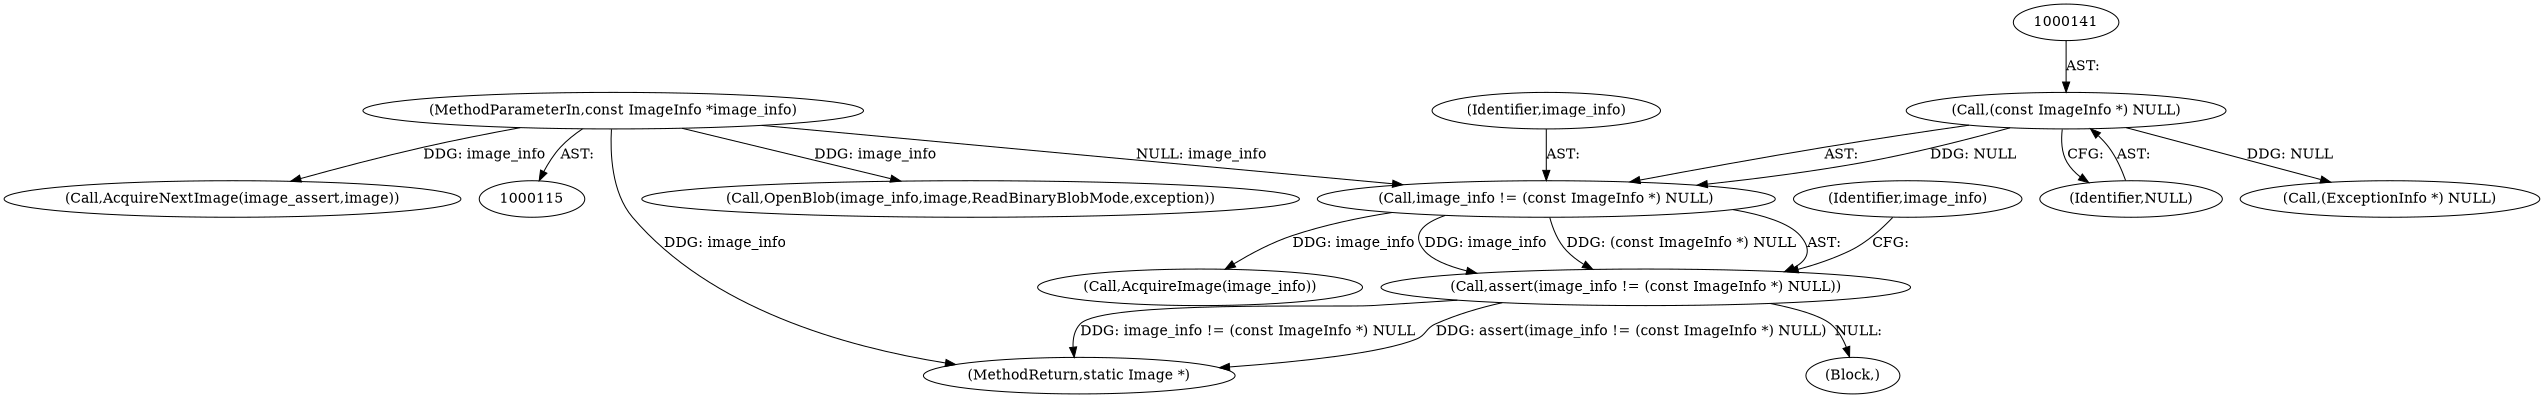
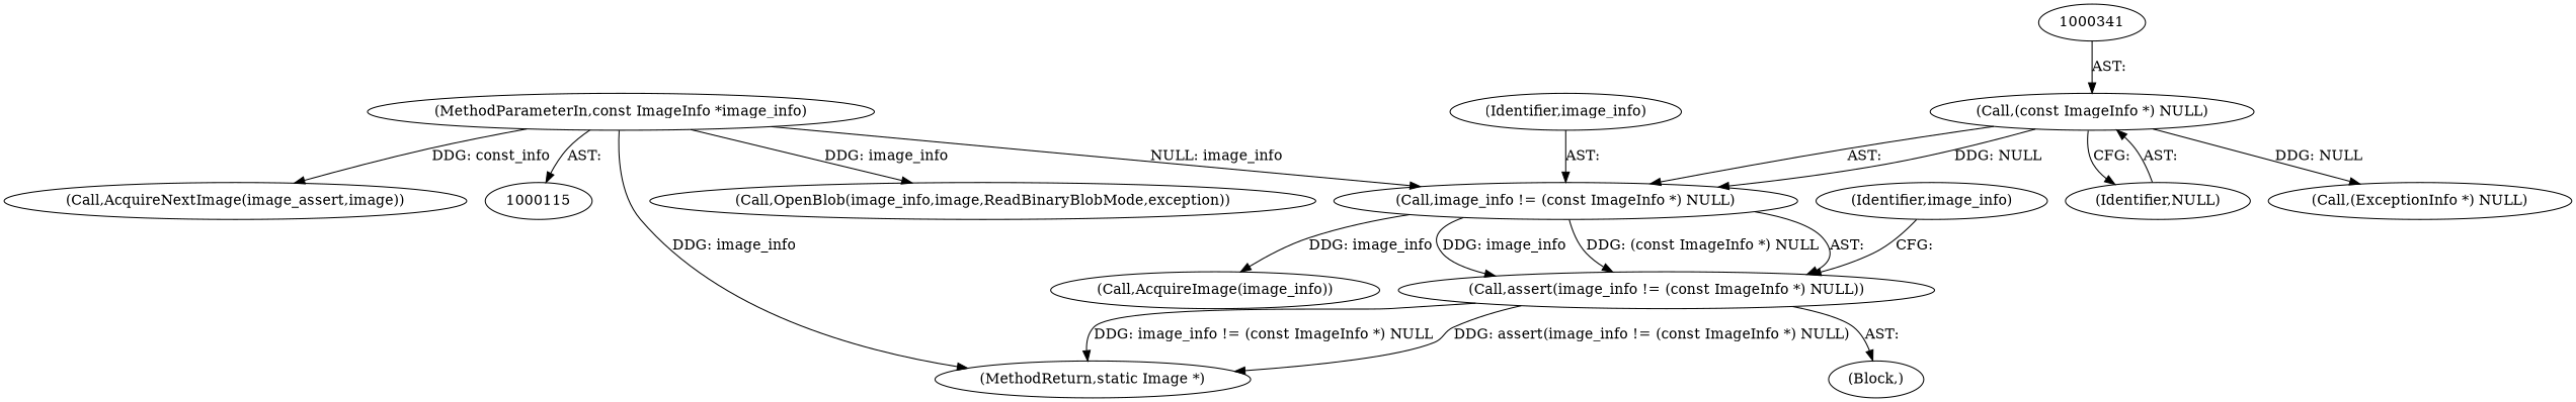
  digraph {
    n1 [label="(Call,assert(image_info != (const ImageInfo *) NULL))"]
    n2 [label="(MethodReturn,static Image *)"]
    n3 [label="(Block,)"]
    n4 [label="(Call,image_info != (const ImageInfo *) NULL)"]
    n5 [label="(Call,AcquireImage(image_info))"]
    n6 [label="(Call,(const ImageInfo *) NULL)"]
    n7 [label="(Identifier,NULL)"]
    n8 [label="(Call,(ExceptionInfo *) NULL)"]
    n9 [label="(MethodParameterIn,const ImageInfo *image_info)"]
    n10 [label="(Call,OpenBlob(image_info,image,ReadBinaryBlobMode,exception))"]
    n11 [label="(Call,AcquireNextImage(image_assert,image))"]
    1000115
    n13 [label="(Identifier,image_info)"]
    n14 [label="(Identifier,image_info)"]
-   1000141
+   1000141 [label=1000341]
    n1 -> n2 [label="DDG: image_info != (const ImageInfo *) NULL"]
    n1 -> n2 [label="DDG: assert(image_info != (const ImageInfo *) NULL)"]
-   n1 -> n3 [label="NULL: "]
+   n1 -> n3 [label="AST: "]
    n4 -> n1 [label="AST: "]
    n4 -> n1 [label="DDG: image_info"]
    n4 -> n1 [label="DDG: (const ImageInfo *) NULL"]
    n4 -> n5 [label="DDG: image_info"]
    n6 -> n4 [label="AST: "]
    n6 -> n4 [label="DDG: NULL"]
    n6 -> n7 [label="CFG: "]
    n6 -> n8 [label="DDG: NULL"]
    n7 -> n6 [label="AST: "]
    n9 -> n2 [label="DDG: image_info"]
    n9 -> n4 [label="NULL: image_info"]
    n9 -> n10 [label="DDG: image_info"]
-   n9 -> n11 [label="DDG: image_info"]
+   n9 -> n11 [label="DDG: const_info"]
    n9 -> 1000115 [label="AST: "]
    n13 -> n1 [label="CFG: "]
    n14 -> n4 [label="AST: "]
    1000141 -> n6 [label="AST: "]
  }
